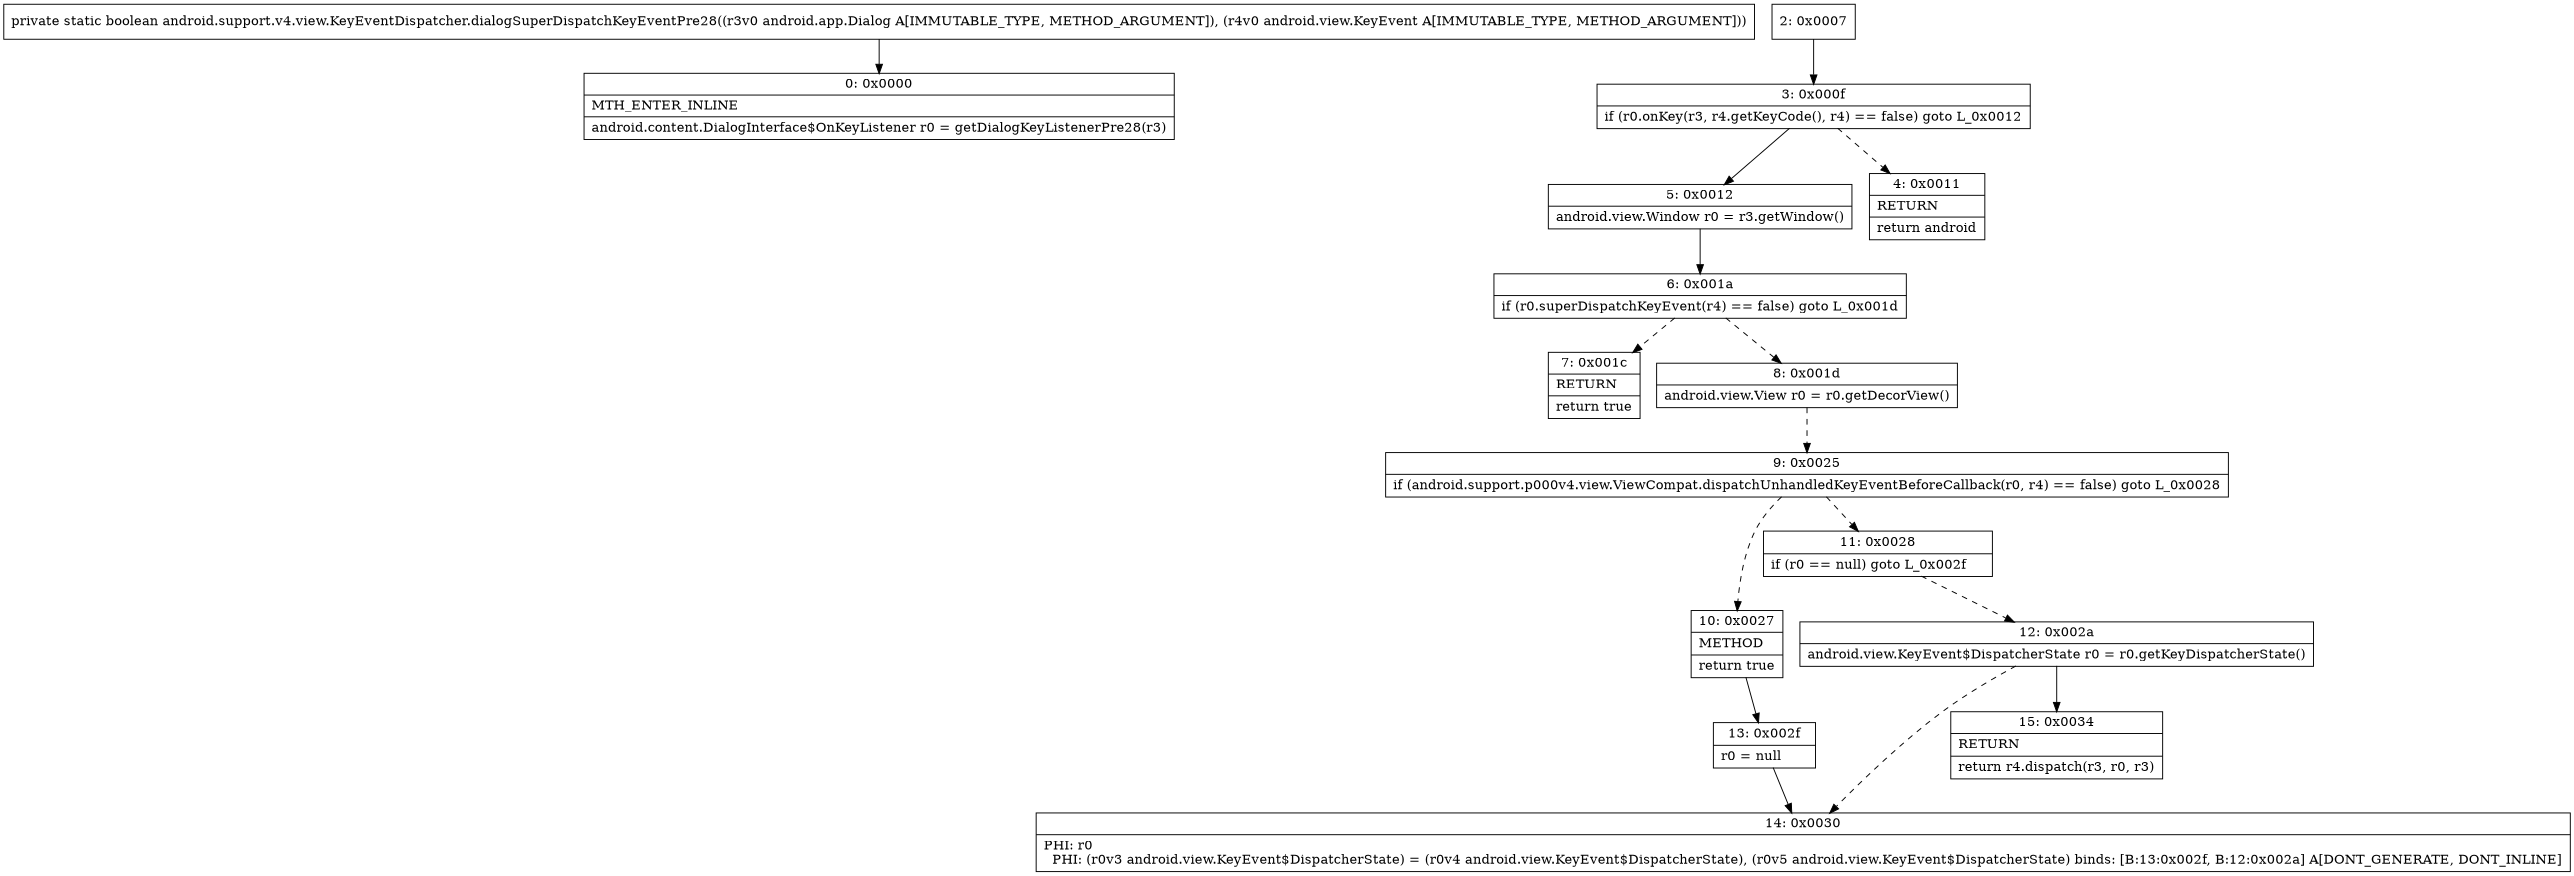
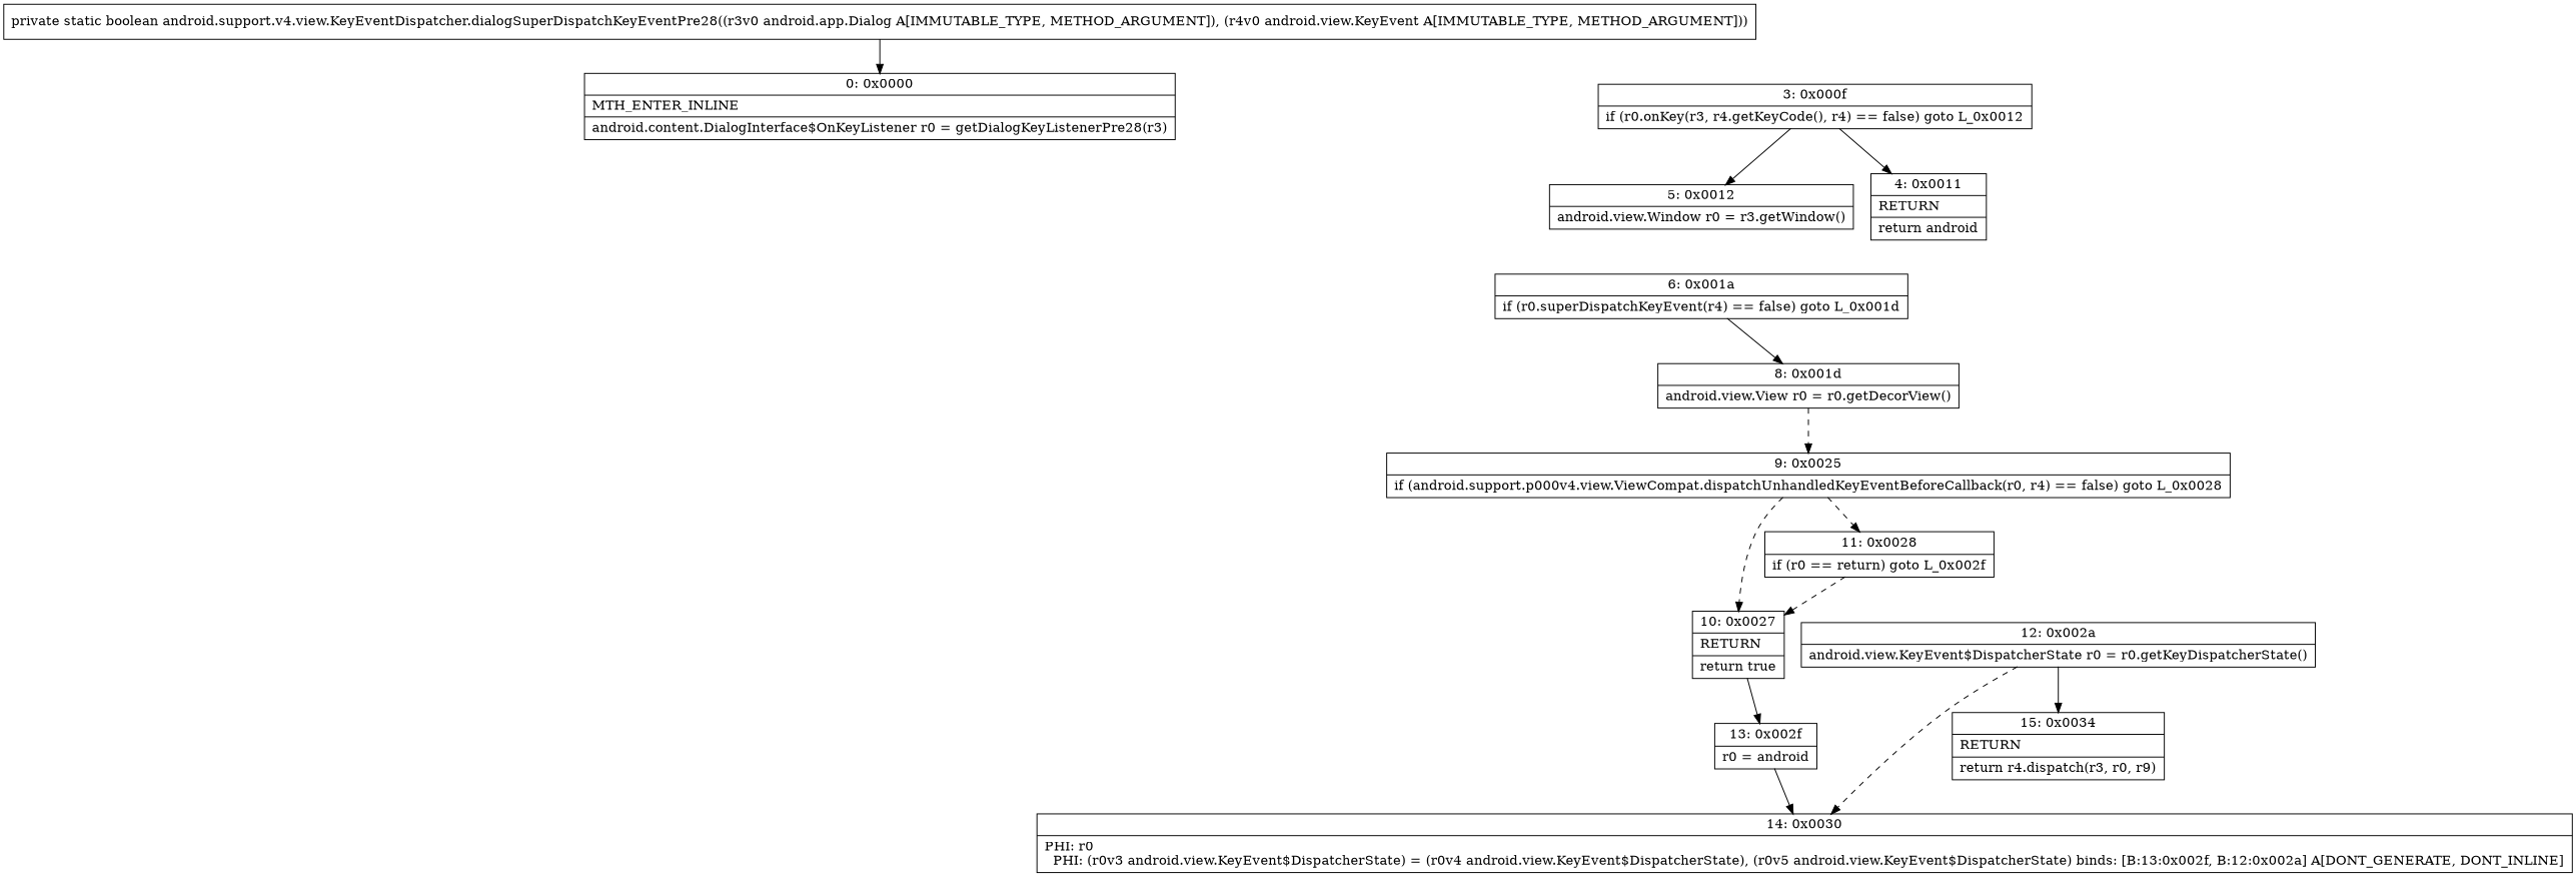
  digraph {
    node [shape=record]
    n1 [label="{0\:\ 0x0000|MTH_ENTER_INLINE\l|android.content.DialogInterface$OnKeyListener r0 = getDialogKeyListenerPre28(r3)\l}"]
-   n2 [label="{2\:\ 0x0007}"]
    n3 [label="{3\:\ 0x000f|if (r0.onKey(r3, r4.getKeyCode(), r4) == false) goto L_0x0012\l}"]
    n4 [label="{5\:\ 0x0012|android.view.Window r0 = r3.getWindow()\l}"]
    n5 [label="{6\:\ 0x001a|if (r0.superDispatchKeyEvent(r4) == false) goto L_0x001d\l}"]
    n6 [label="{4\:\ 0x0011|RETURN\l|return android\l}"]
-   n7 [label="{7\:\ 0x001c|RETURN\l|return true\l}"]
    n8 [label="{8\:\ 0x001d|android.view.View r0 = r0.getDecorView()\l}"]
    n9 [label="{9\:\ 0x0025|if (android.support.p000v4.view.ViewCompat.dispatchUnhandledKeyEventBeforeCallback(r0, r4) == false) goto L_0x0028\l}"]
-   n10 [label="{10\:\ 0x0027|METHOD\l|return true\l}"]
-   n11 [label="{11\:\ 0x0028|if (r0 == null) goto L_0x002f\l}"]
-   n12 [label="{13\:\ 0x002f|r0 = null\l}"]
+   n10 [label="{10\:\ 0x0027|RETURN\l|return true\l}"]
+   n11 [label="{11\:\ 0x0028|if (r0 == return) goto L_0x002f\l}"]
+   n12 [label="{13\:\ 0x002f|r0 = android\l}"]
    n13 [label="{12\:\ 0x002a|android.view.KeyEvent$DispatcherState r0 = r0.getKeyDispatcherState()\l}"]
    n14 [label="{14\:\ 0x0030|PHI: r0 \l  PHI: (r0v3 android.view.KeyEvent$DispatcherState) = (r0v4 android.view.KeyEvent$DispatcherState), (r0v5 android.view.KeyEvent$DispatcherState) binds: [B:13:0x002f, B:12:0x002a] A[DONT_GENERATE, DONT_INLINE]\l}"]
-   n15 [label="{15\:\ 0x0034|RETURN\l|return r4.dispatch(r3, r0, r3)\l}"]
+   n15 [label="{15\:\ 0x0034|RETURN\l|return r4.dispatch(r3, r0, r9)\l}"]
    n16 [label="{private static boolean android.support.v4.view.KeyEventDispatcher.dialogSuperDispatchKeyEventPre28((r3v0 android.app.Dialog A[IMMUTABLE_TYPE, METHOD_ARGUMENT]), (r4v0 android.view.KeyEvent A[IMMUTABLE_TYPE, METHOD_ARGUMENT])) }"]
-   n2 -> n3
    n3 -> n4
-   n3 -> n6 [style=dashed]
-   n4 -> n5
-   n5 -> n7 [style=dashed]
-   n5 -> n8 [style=dashed]
+   n3 -> n6 [style=solid]
+   n5 -> n8
    n8 -> n9 [style=dashed]
    n9 -> n10 [style=dashed]
    n9 -> n11 [style=dashed]
    n10 -> n12
-   n11 -> n13 [style=dashed]
+   n11 -> n10 [style=dashed]
    n12 -> n14
    n13 -> n14 [style=dashed]
    n13 -> n15
    n16 -> n1
  }
